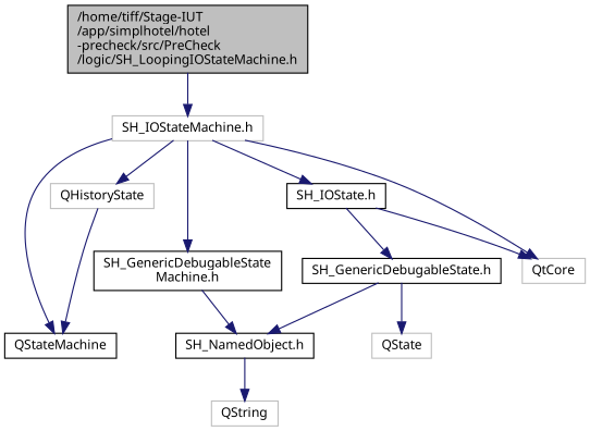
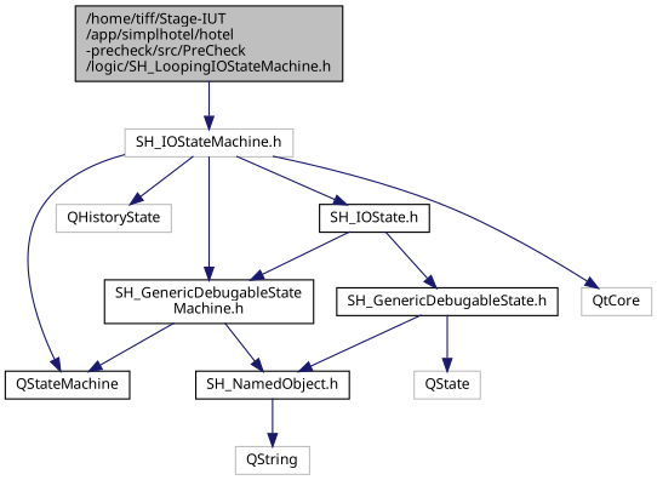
  digraph {
    node [color=black fontname=Verdana fontsize=11 shape=record]
    edge [color=midnightblue fontname=Verdana fontsize=11 labelfontname=Verdana labelfontsize=11 style=solid]
    n1 [fillcolor=grey75 fontcolor=black height=0.2 label="/home/tiff/Stage-IUT\l/app/simplhotel/hotel\l-precheck/src/PreCheck\l/logic/SH_LoopingIOStateMachine.h" style=filled width=0.4]
    n2 [color=grey75 height=0.2 label="SH_IOStateMachine.h" width=0.4]
    n3 [height=0.2 label=QStateMachine width=0.4]
    n4 [color=grey75 height=0.2 label=QHistoryState width=0.4]
    n5 [color=grey75 height=0.2 label=QtCore width=0.4]
    n6 [height=0.2 label="SH_GenericDebugableState\lMachine.h" width=0.4]
    n7 [height=0.2 label="SH_IOState.h" width=0.4]
    n8 [height=0.2 label="SH_NamedObject.h" width=0.4]
    n9 [height=0.2 label="SH_GenericDebugableState.h" width=0.4]
    n10 [color=grey75 height=0.2 label=QString width=0.4]
    n11 [color=grey75 height=0.2 label=QState width=0.4]
    n1 -> n2
    n2 -> n3
    n2 -> n4
    n2 -> n5
    n2 -> n6
    n2 -> n7
-   n4 -> n3
+   n6 -> n3
    n6 -> n8
-   n7 -> n5
+   n7 -> n6
    n7 -> n9
    n8 -> n10
    n9 -> n8
    n9 -> n11
  }
